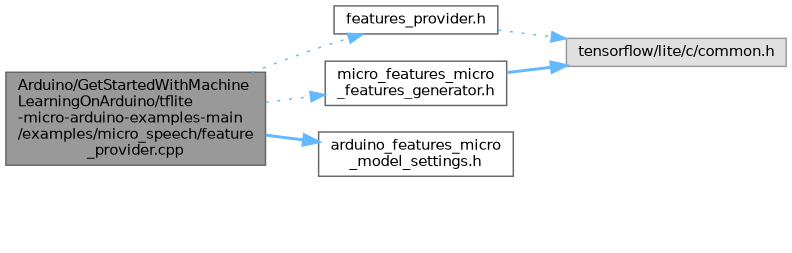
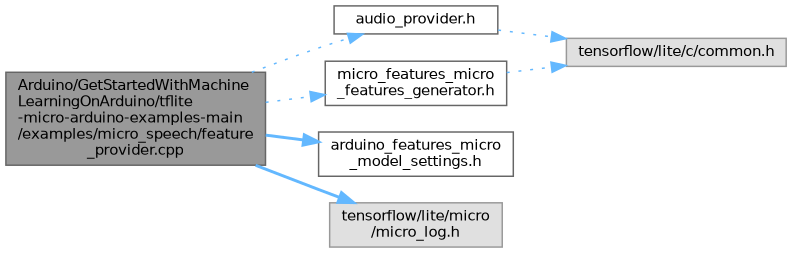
  digraph {
    rankdir=LR
    node [color=grey40 fillcolor=white fontname=Helvetica fontsize=10 shape=box style=filled]
    edge [color=steelblue1 fontname=Helvetica fontsize=10 labelfontname=Helvetica labelfontsize=10 style=dotted]
    n1 [color=gray40 fillcolor=grey60 fontcolor=black height=0.2 label="Arduino/GetStartedWithMachine\lLearningOnArduino/tflite\l-micro-arduino-examples-main\l/examples/micro_speech/feature\l_provider.cpp" width=0.4]
-   n2 [height=0.2 label="features_provider.h" width=0.4]
+   n2 [height=0.2 label="audio_provider.h" width=0.4]
    n3 [height=0.2 label="micro_features_micro\l_features_generator.h" width=0.4]
    n4 [height=0.2 label="arduino_features_micro\l_model_settings.h" width=0.4]
+   n5 [color=grey60 fillcolor="#E0E0E0" height=0.2 label="tensorflow/lite/micro\l/micro_log.h" width=0.4]
    n6 [color=grey60 fillcolor="#E0E0E0" height=0.2 label="tensorflow/lite/c/common.h" width=0.4]
    n1 -> n2
    n1 -> n3
    n1 -> n4 [style=bold]
+   n1 -> n5 [style=bold]
    n2 -> n6
-   n3 -> n6 [style=bold]
+   n3 -> n6
  }
